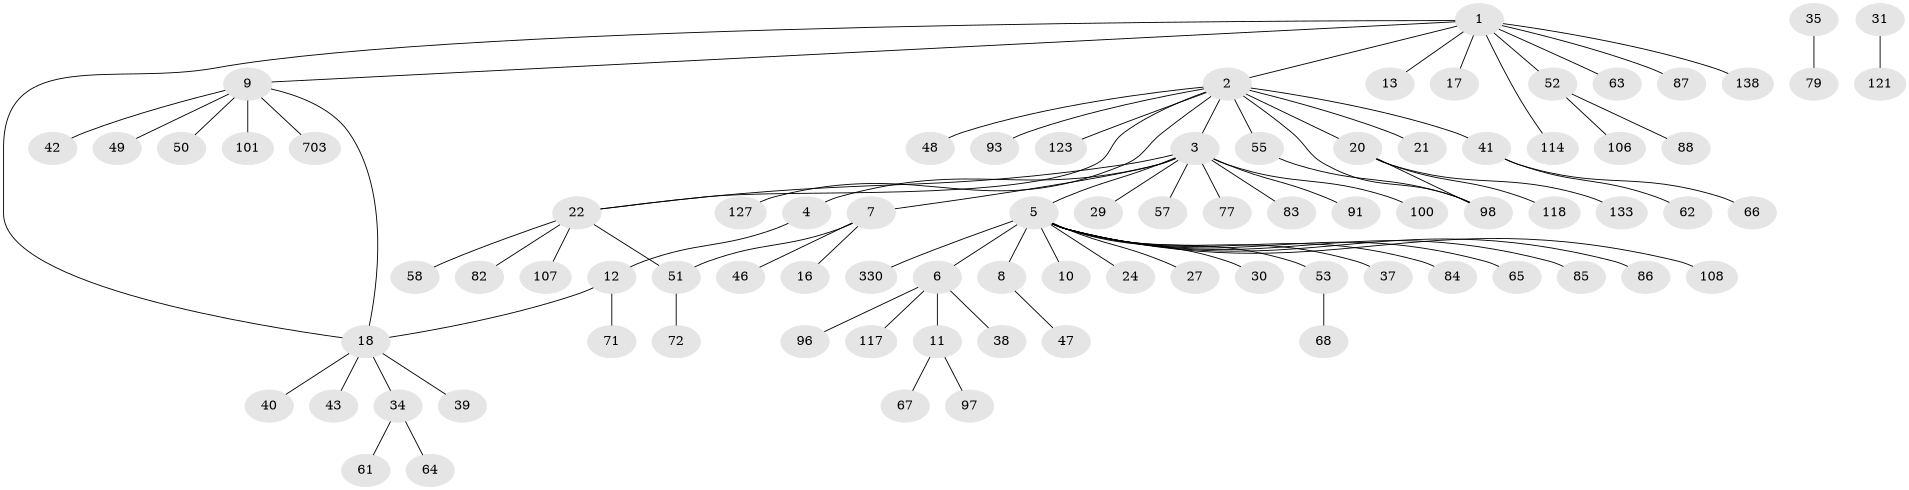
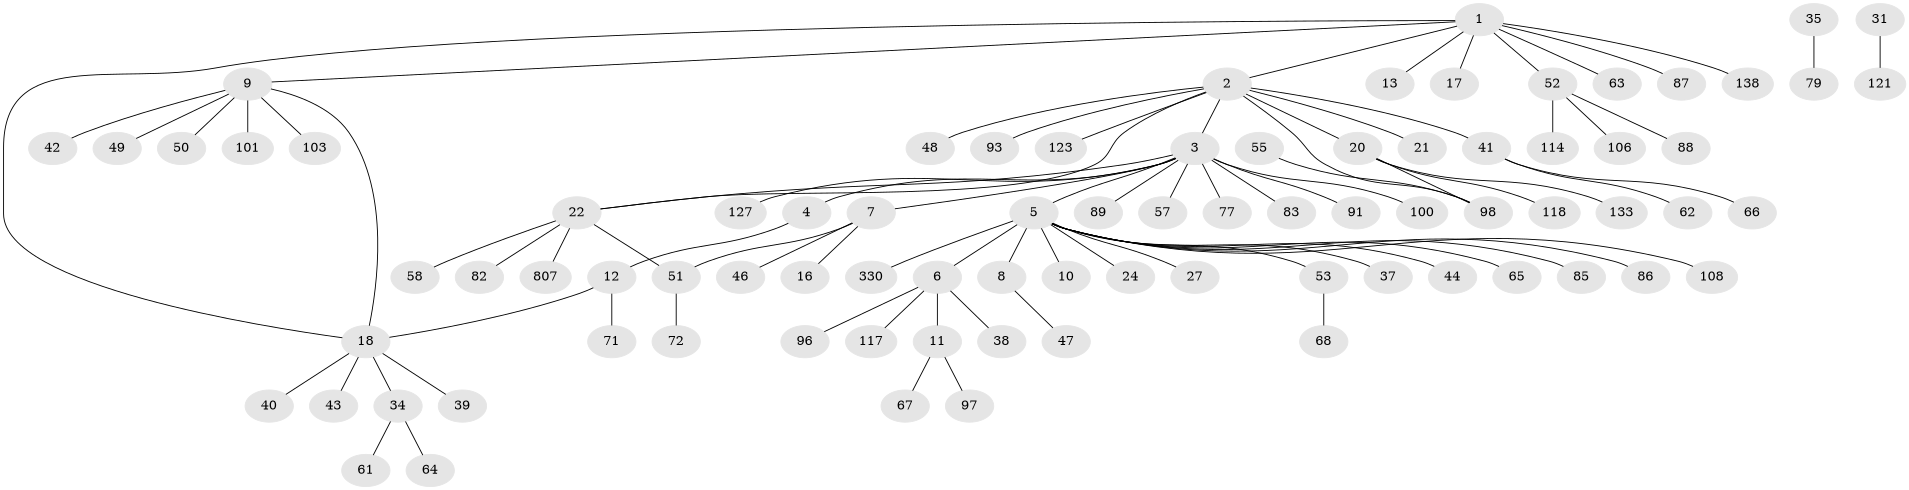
  graph {
    node [color=gray90 style=filled]
    1
    2
    9
    13
    17 [super="+128"]
    18 [super="+119+94+102+92+99+32+28+19"]
    52
    63
    87
    114
    138
    3
    20
    21 [super="+75+126+139+56+36"]
    22 [super="+23"]
    41
    48
    55
    93
    98 [super="+111"]
    123
    127
    42
    49
    50
    101
-   103 [label=703]
+   103
    34 [super="+54+81+140"]
    39
    40
    43
    88
    106
    4
    5
    7
-   29
+   29 [label=89]
    57
    77
    83
    91
    100
    118
    133
    51
    58
    82
-   107
+   107 [label=807]
    35
    79
    62 [super="+131+122+132+141"]
    66
    12 [super="+45"]
    6
    8
    10
    24 [super="+104"]
    27
-   30
    n60 [label=53]
    37
-   44 [super="+76" label=84]
+   44 [super="+76"]
    65 [super="+78+137"]
    85
    86 [super="+116"]
    108
    n67 [label=330]
    16 [super="+89+115+70+59+26"]
    46 [super="+60"]
    71
    11 [super="+25"]
    38
    96
    117
    47
    68
    67 [super="+129"]
    97 [super="+105+136"]
    72
    31
    121
    61
    64
    1 -- 2
    1 -- 9
    1 -- 13
    1 -- 17
    1 -- 18
    1 -- 52
    1 -- 63
    1 -- 87
-   1 -- 114
+   52 -- 114
    1 -- 138
    2 -- 3
    2 -- 20
    2 -- 21
    2 -- 22
    2 -- 41
    2 -- 48
-   2 -- 55
    2 -- 93
    2 -- 98
    2 -- 123
-   2 -- 127
+   3 -- 127
    9 -- 18
    9 -- 42
    9 -- 49
    9 -- 50
    9 -- 101
    9 -- 103
    18 -- 34
    18 -- 39
    18 -- 40
    18 -- 43
    52 -- 88
    52 -- 106
    3 -- 22
    3 -- 4
    3 -- 5
    3 -- 7
    3 -- 29
    3 -- 57
    3 -- 77
    3 -- 83
    3 -- 91
    3 -- 100
    20 -- 98
    20 -- 118
    20 -- 133
    22 -- 51
    22 -- 58
    22 -- 82
    22 -- 107
    41 -- 62
    41 -- 66
    55 -- 98
    34 -- 61
    34 -- 64
    4 -- 12
    5 -- 6
    5 -- 8
    5 -- 10
    5 -- 24
    5 -- 27
-   5 -- 30
    5 -- n60
    5 -- 37
    5 -- 44
    5 -- 65
    5 -- 85
    5 -- 86
    5 -- 108
    5 -- n67
    7 -- 51
    7 -- 16
    7 -- 46
    51 -- 72
    35 -- 79
    12 -- 18
    12 -- 71
    6 -- 11
    6 -- 38
    6 -- 96
    6 -- 117
    8 -- 47
    n60 -- 68
    11 -- 67
    11 -- 97
    31 -- 121
  }
